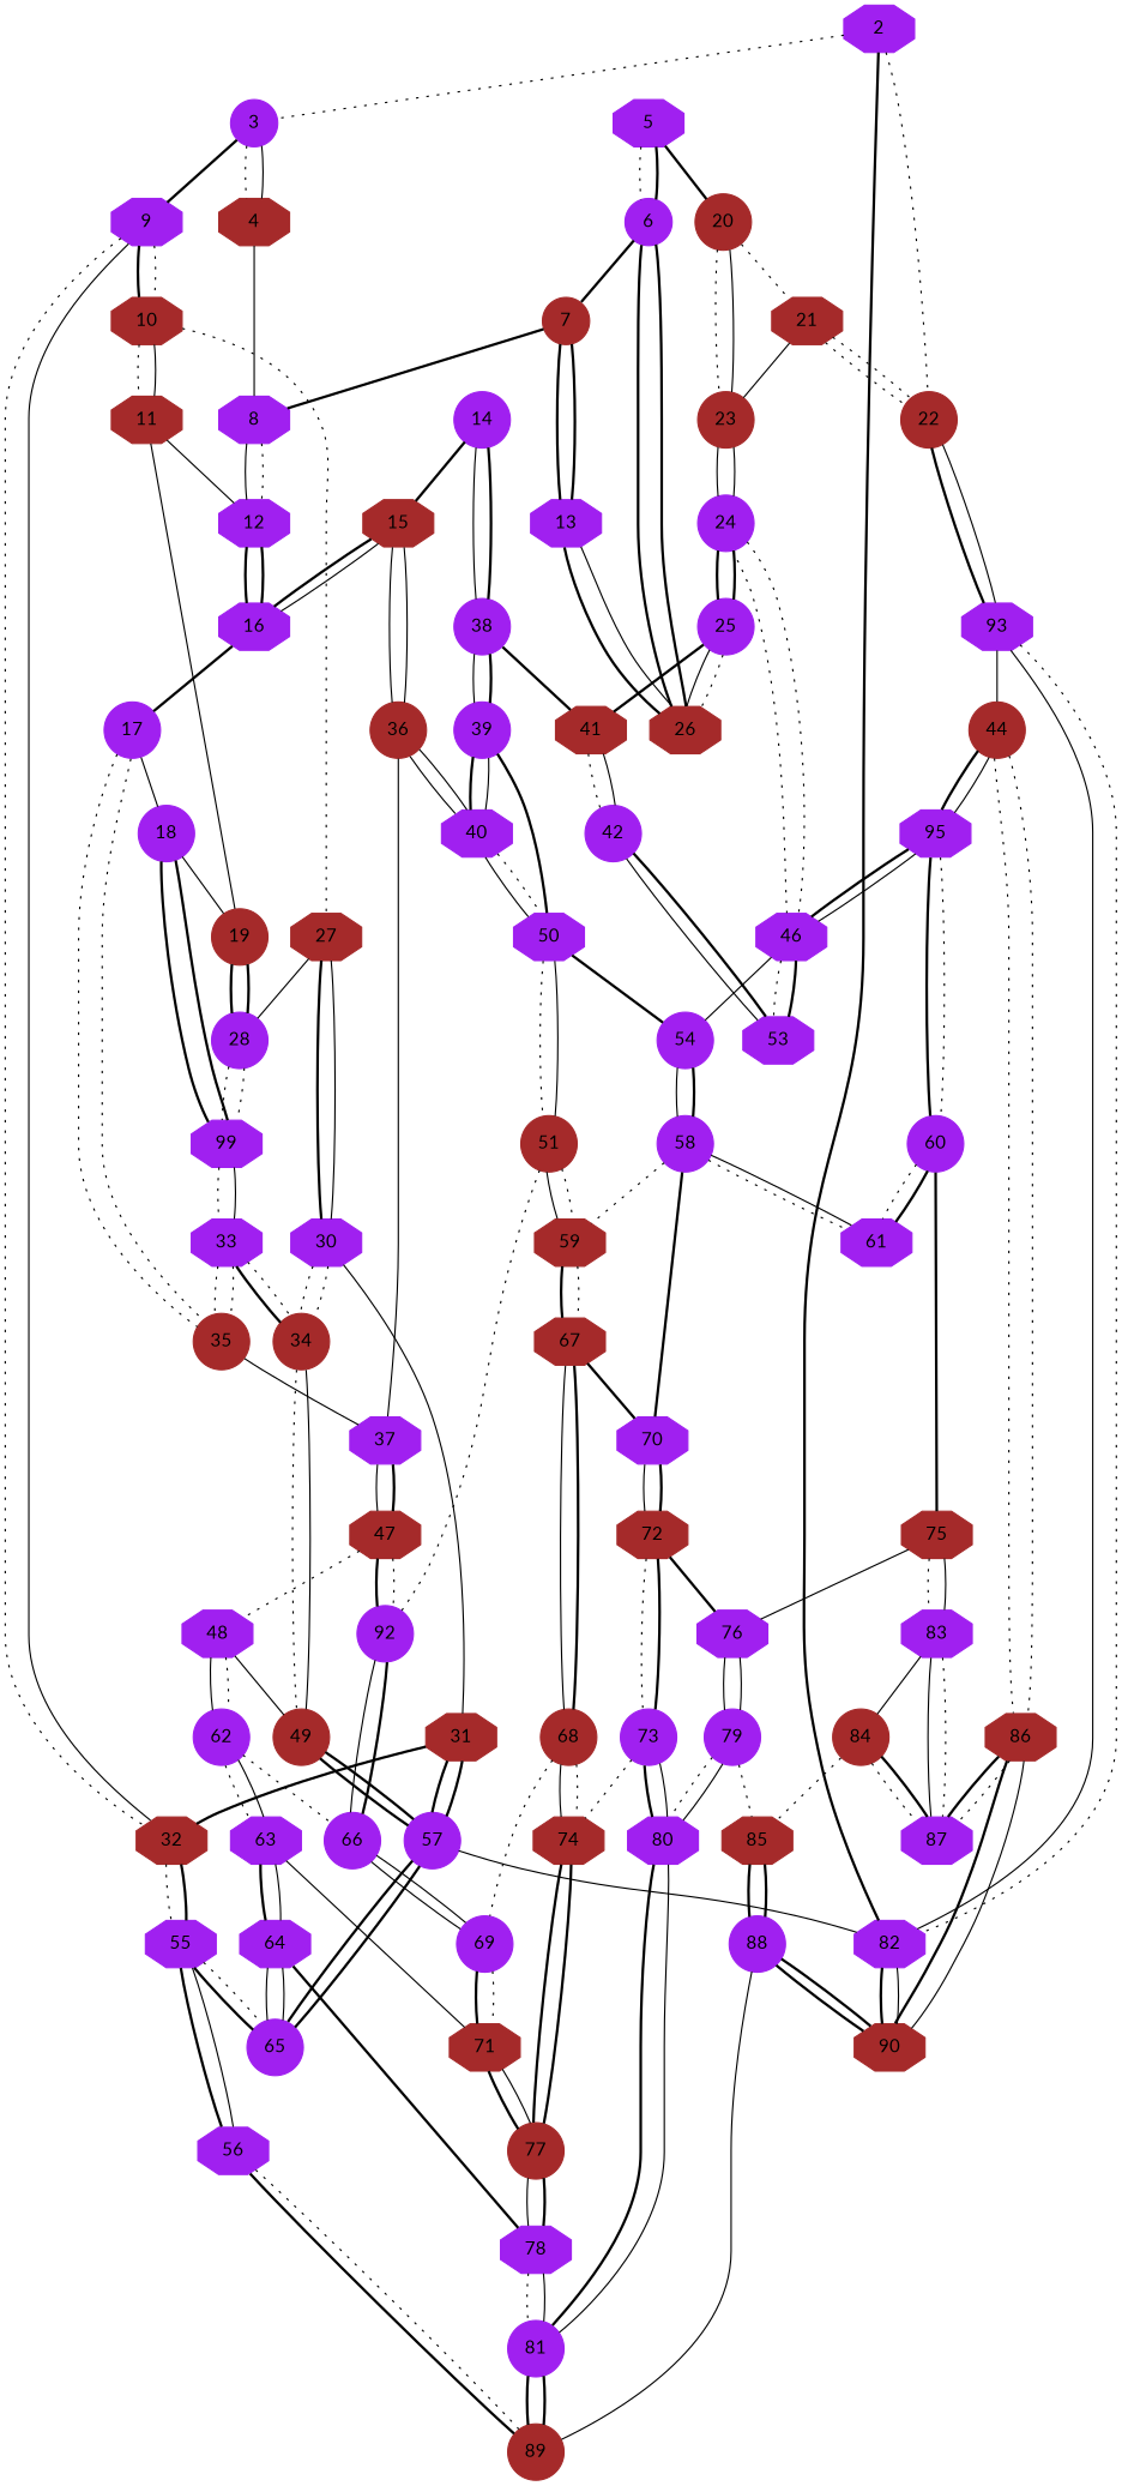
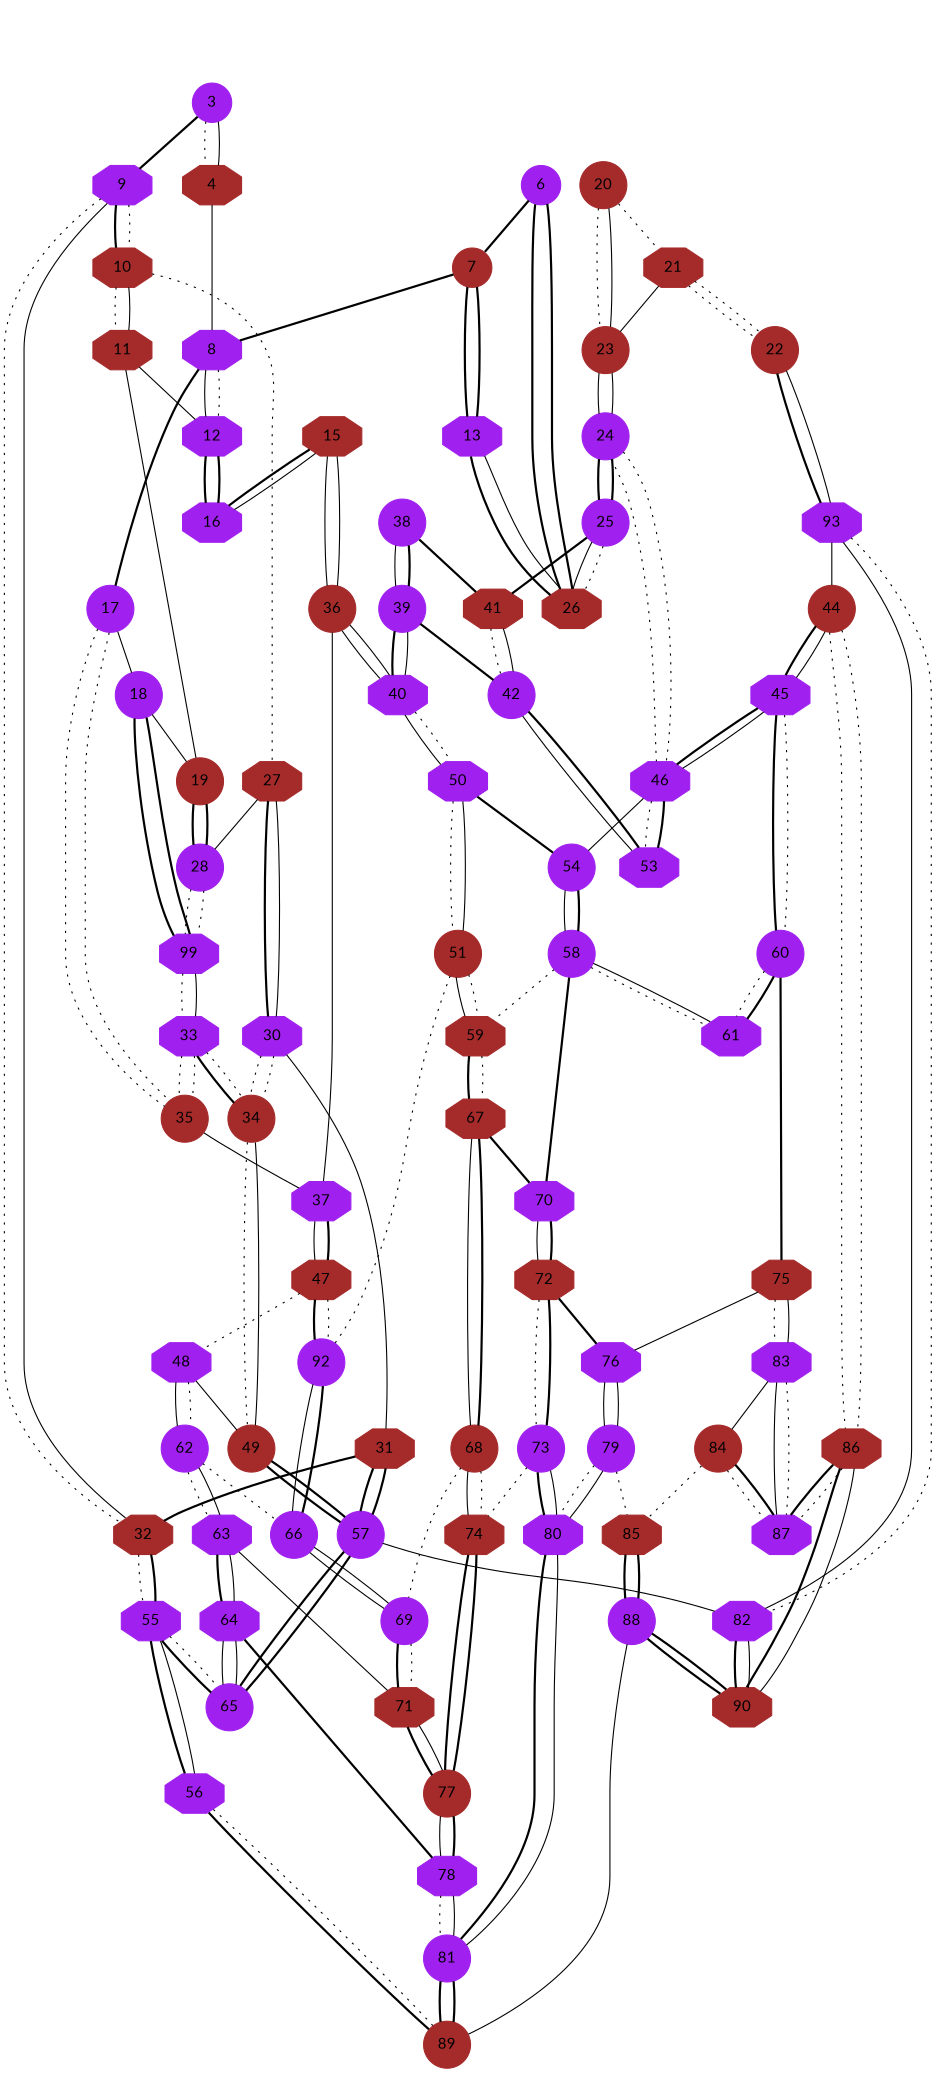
  graph {
    fontname=Lato
    node [color=purple fontname=Lato shape=octagon style=filled]
    edge [fontname=Lato style=bold]
    3 [shape=circle]
-   2
    22 [color=brown shape=circle]
    82
    6 [shape=circle]
-   5
    20 [color=brown shape=circle]
    4 [color=brown]
    9
    n10 [label=93]
    90 [color=brown]
    8
    10 [color=brown]
    32 [color=brown]
    89 [color=brown shape=circle]
    56
    12
    7 [color=brown shape=circle]
    26 [color=brown]
    21 [color=brown]
    23 [color=brown shape=circle]
    13
    16
    11 [color=brown]
    27 [color=brown]
    55
    19 [color=brown shape=circle]
    28 [shape=circle]
    30
    17 [shape=circle]
-   14 [shape=circle]
    15 [color=brown]
    38 [shape=circle]
    36 [color=brown shape=circle]
    41 [color=brown]
    39 [shape=circle]
    37
    40
    18 [shape=circle]
    35 [color=brown shape=circle]
    n41 [label=99]
    33
    24 [shape=circle]
    44 [color=brown shape=circle]
    25 [shape=circle]
    46
    53
    54 [shape=circle]
    42 [shape=circle]
    31 [color=brown]
    34 [color=brown shape=circle]
    57 [shape=circle]
    49 [color=brown shape=circle]
    65 [shape=circle]
    47 [color=brown]
    50
    48
    n58 [label=92 shape=circle]
    51 [color=brown shape=circle]
-   45 [label=95]
+   45
    86 [color=brown]
    60 [shape=circle]
    87
    61
    75 [color=brown]
    62 [shape=circle]
    66 [shape=circle]
    63
    59 [color=brown]
    58 [shape=circle]
    67 [color=brown]
    69 [shape=circle]
    70
    68 [color=brown shape=circle]
    76
    83
    72 [color=brown]
    64
    71 [color=brown]
    78
    77 [color=brown shape=circle]
    81 [shape=circle]
    74 [color=brown]
    73 [shape=circle]
    80
    79 [shape=circle]
    84 [color=brown shape=circle]
    85 [color=brown]
    88 [shape=circle]
    3 -- 4 [style=dotted]
    3 -- 4 [style=solid]
    3 -- 9
-   2 -- 3 [style=dotted]
-   2 -- 22 [style=dotted]
-   2 -- 82
    22 -- n10
    22 -- n10 [style=solid]
    82 -- 90
    82 -- 90 [style=solid]
    6 -- 7
    6 -- 26
    6 -- 26
-   5 -- 6 [style=dotted]
-   5 -- 6
-   5 -- 20
    20 -- 21 [style=dotted]
    20 -- 23 [style=dotted]
    20 -- 23 [style=solid]
    4 -- 8 [style=solid]
    9 -- 10
    9 -- 10 [style=dotted]
    9 -- 32 [style=dotted]
    9 -- 32 [style=solid]
    n10 -- 82 [style=solid]
    n10 -- 82 [style=dotted]
    n10 -- 44 [style=solid]
    8 -- 12 [style=solid]
    8 -- 12 [style=dotted]
    10 -- 11 [style=dotted]
    10 -- 11 [style=solid]
    10 -- 27 [style=dotted]
    32 -- 55 [style=dotted]
    32 -- 55
    56 -- 89
    56 -- 89 [style=dotted]
    12 -- 16
    12 -- 16
    7 -- 8
    7 -- 13
    7 -- 13
    21 -- 22 [style=dotted]
    21 -- 22 [style=dotted]
    21 -- 23 [style=solid]
    23 -- 24 [style=solid]
    23 -- 24 [style=solid]
    13 -- 26
    13 -- 26 [style=solid]
-   16 -- 17
+   8 -- 17
    11 -- 12 [style=solid]
    11 -- 19 [style=solid]
    27 -- 28 [style=solid]
    27 -- 30
    27 -- 30 [style=solid]
    55 -- 56
    55 -- 56 [style=solid]
    55 -- 65
    55 -- 65 [style=dotted]
    19 -- 28
    19 -- 28
    28 -- n41 [style=dotted]
    28 -- n41 [style=dotted]
    30 -- 31 [style=solid]
    30 -- 34 [style=dotted]
    30 -- 34 [style=dotted]
    17 -- 18 [style=solid]
    17 -- 35 [style=dotted]
    17 -- 35 [style=dotted]
-   14 -- 15
-   14 -- 38 [style=solid]
-   14 -- 38
    15 -- 16
    15 -- 16 [style=solid]
    15 -- 36 [style=solid]
    15 -- 36 [style=solid]
    38 -- 41
    38 -- 39 [style=solid]
    38 -- 39
    36 -- 37 [style=solid]
    36 -- 40 [style=solid]
    36 -- 40 [style=solid]
    41 -- 42 [style=dotted]
    41 -- 42 [style=solid]
    39 -- 40
    39 -- 40 [style=solid]
-   39 -- 50
+   39 -- 42
    37 -- 47 [style=solid]
    37 -- 47
    40 -- 50 [style=solid]
    40 -- 50 [style=dotted]
    18 -- 19 [style=solid]
    18 -- n41
    18 -- n41
    35 -- 37 [style=solid]
    n41 -- 33 [style=dotted]
    n41 -- 33 [style=solid]
    33 -- 35 [style=dotted]
    33 -- 35 [style=dotted]
    33 -- 34
    33 -- 34 [style=dotted]
    24 -- 25
    24 -- 25
    24 -- 46 [style=dotted]
    24 -- 46 [style=dotted]
    44 -- 45
    44 -- 45 [style=solid]
    44 -- 86 [style=dotted]
    44 -- 86 [style=dotted]
    25 -- 26 [style=solid]
    25 -- 26 [style=dotted]
    25 -- 41
    46 -- 53 [style=dotted]
    46 -- 53
    46 -- 54 [style=solid]
    54 -- 58 [style=solid]
    54 -- 58
    42 -- 53 [style=solid]
    42 -- 53
    31 -- 32
    31 -- 57
    31 -- 57
    34 -- 49 [style=dotted]
    34 -- 49 [style=solid]
    57 -- 82 [style=solid]
    57 -- 65
    57 -- 65
    49 -- 57
    49 -- 57
    47 -- 48 [style=dotted]
    47 -- n58
    47 -- n58 [style=dotted]
    50 -- 54
    50 -- 51 [style=dotted]
    50 -- 51 [style=solid]
    48 -- 49 [style=solid]
    48 -- 62 [style=solid]
    48 -- 62 [style=dotted]
    n58 -- 66 [style=solid]
    n58 -- 66
    51 -- n58 [style=dotted]
    51 -- 59 [style=solid]
    51 -- 59 [style=dotted]
    45 -- 46
    45 -- 46 [style=solid]
    45 -- 60
    45 -- 60 [style=dotted]
    86 -- 90
    86 -- 90 [style=solid]
    86 -- 87
    86 -- 87 [style=dotted]
    60 -- 61 [style=dotted]
    60 -- 61
    60 -- 75
    75 -- 76 [style=solid]
    75 -- 83 [style=dotted]
    75 -- 83 [style=solid]
    62 -- 66 [style=dotted]
    62 -- 63 [style=dotted]
    62 -- 63 [style=solid]
    66 -- 69 [style=solid]
    66 -- 69 [style=solid]
    63 -- 64
    63 -- 64 [style=solid]
    63 -- 71 [style=solid]
    59 -- 67
    59 -- 67 [style=dotted]
    58 -- 61 [style=dotted]
    58 -- 61 [style=solid]
    58 -- 59 [style=dotted]
    58 -- 70
    67 -- 70
    67 -- 68 [style=solid]
    67 -- 68
    69 -- 71
    69 -- 71 [style=dotted]
    70 -- 72 [style=solid]
    70 -- 72
    68 -- 69 [style=dotted]
    68 -- 74 [style=solid]
    68 -- 74 [style=dotted]
    76 -- 79 [style=solid]
    76 -- 79 [style=solid]
    83 -- 87 [style=solid]
    83 -- 87 [style=dotted]
    83 -- 84 [style=solid]
    72 -- 76
    72 -- 73 [style=dotted]
    72 -- 73
    64 -- 65 [style=solid]
    64 -- 65 [style=solid]
    64 -- 78
    71 -- 77
    71 -- 77 [style=solid]
    78 -- 81 [style=dotted]
    78 -- 81 [style=solid]
    77 -- 78 [style=solid]
    77 -- 78
    81 -- 89
    81 -- 89
    74 -- 77
    74 -- 77
    73 -- 74 [style=dotted]
    73 -- 80
    73 -- 80 [style=solid]
    80 -- 81
    80 -- 81 [style=solid]
    79 -- 80 [style=dotted]
    79 -- 80 [style=solid]
    79 -- 85 [style=dotted]
    84 -- 87 [style=dotted]
    84 -- 87
    84 -- 85 [style=dotted]
    85 -- 88
    85 -- 88
    88 -- 90
    88 -- 90
    88 -- 89 [style=solid]
  }
